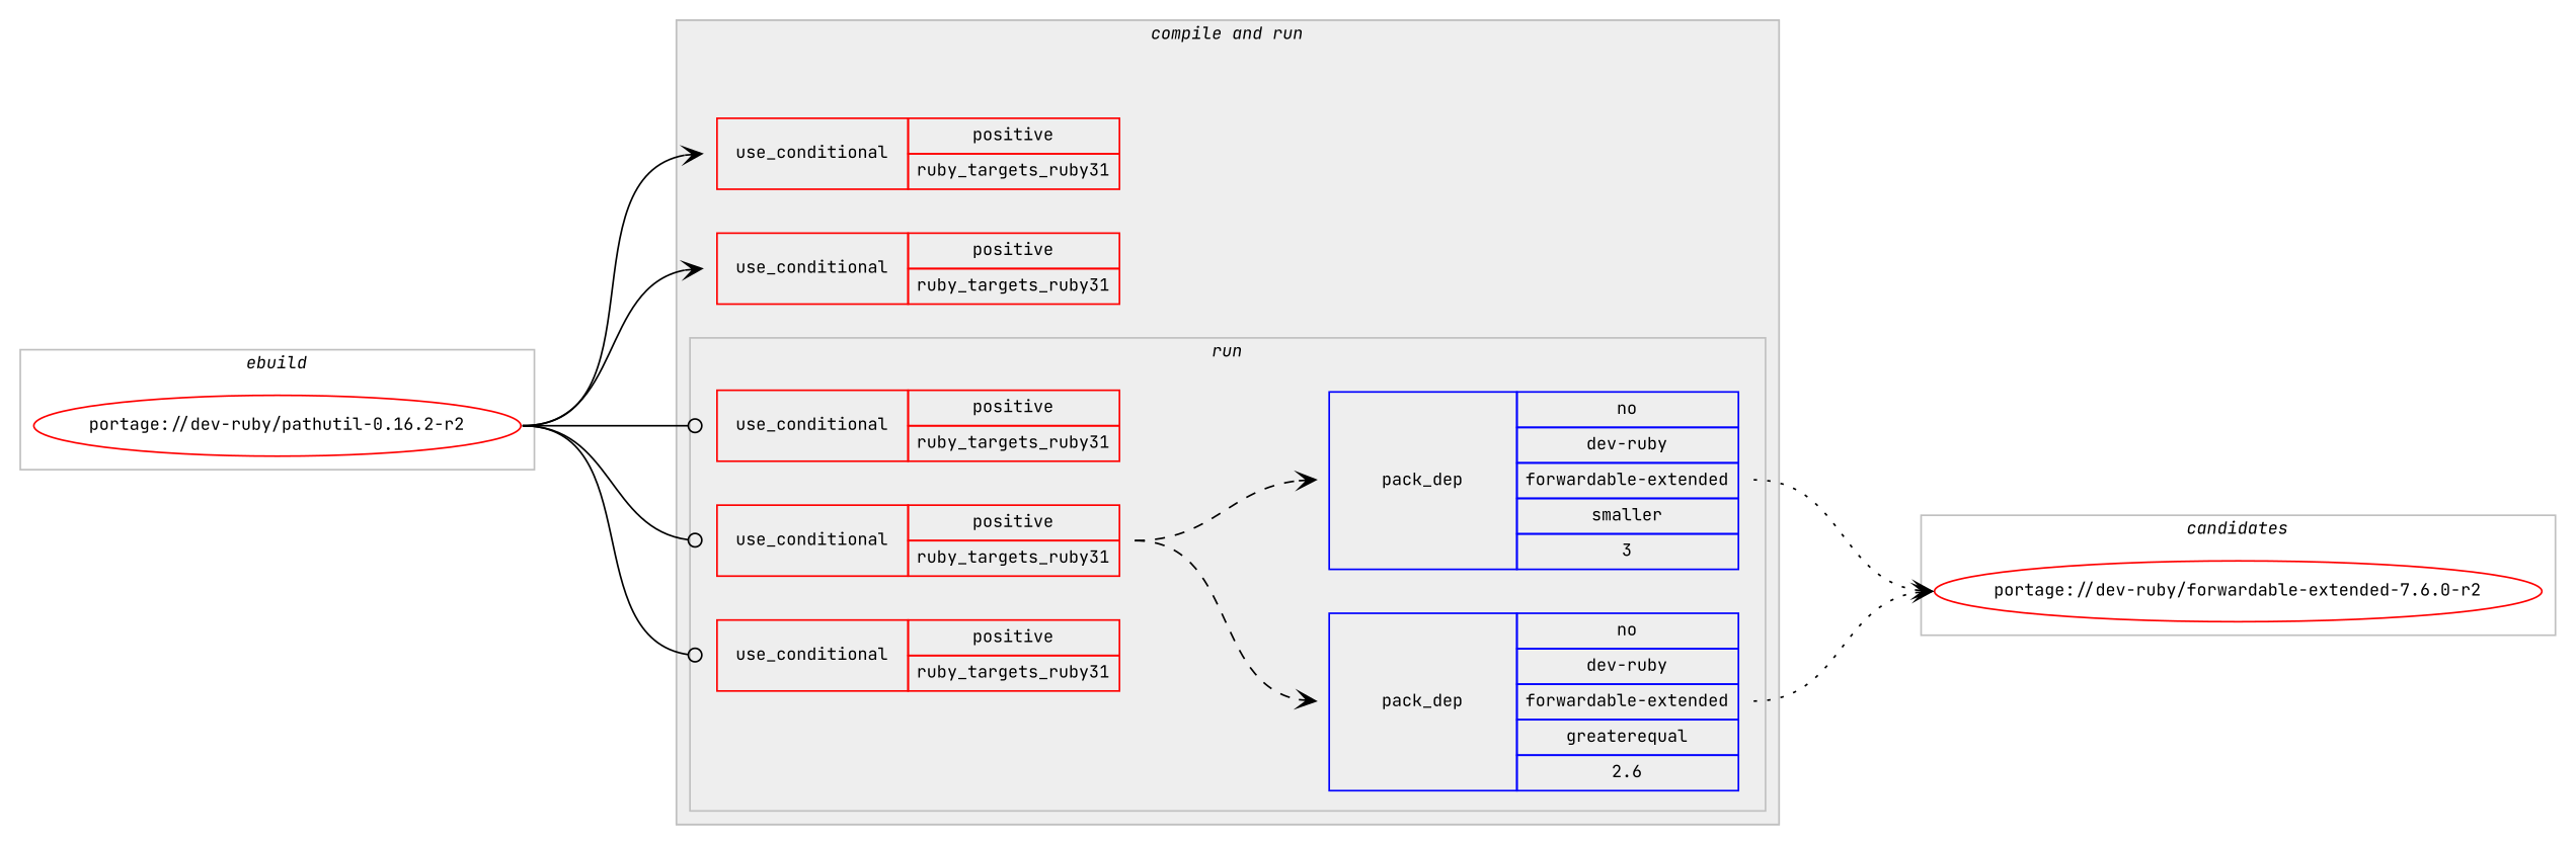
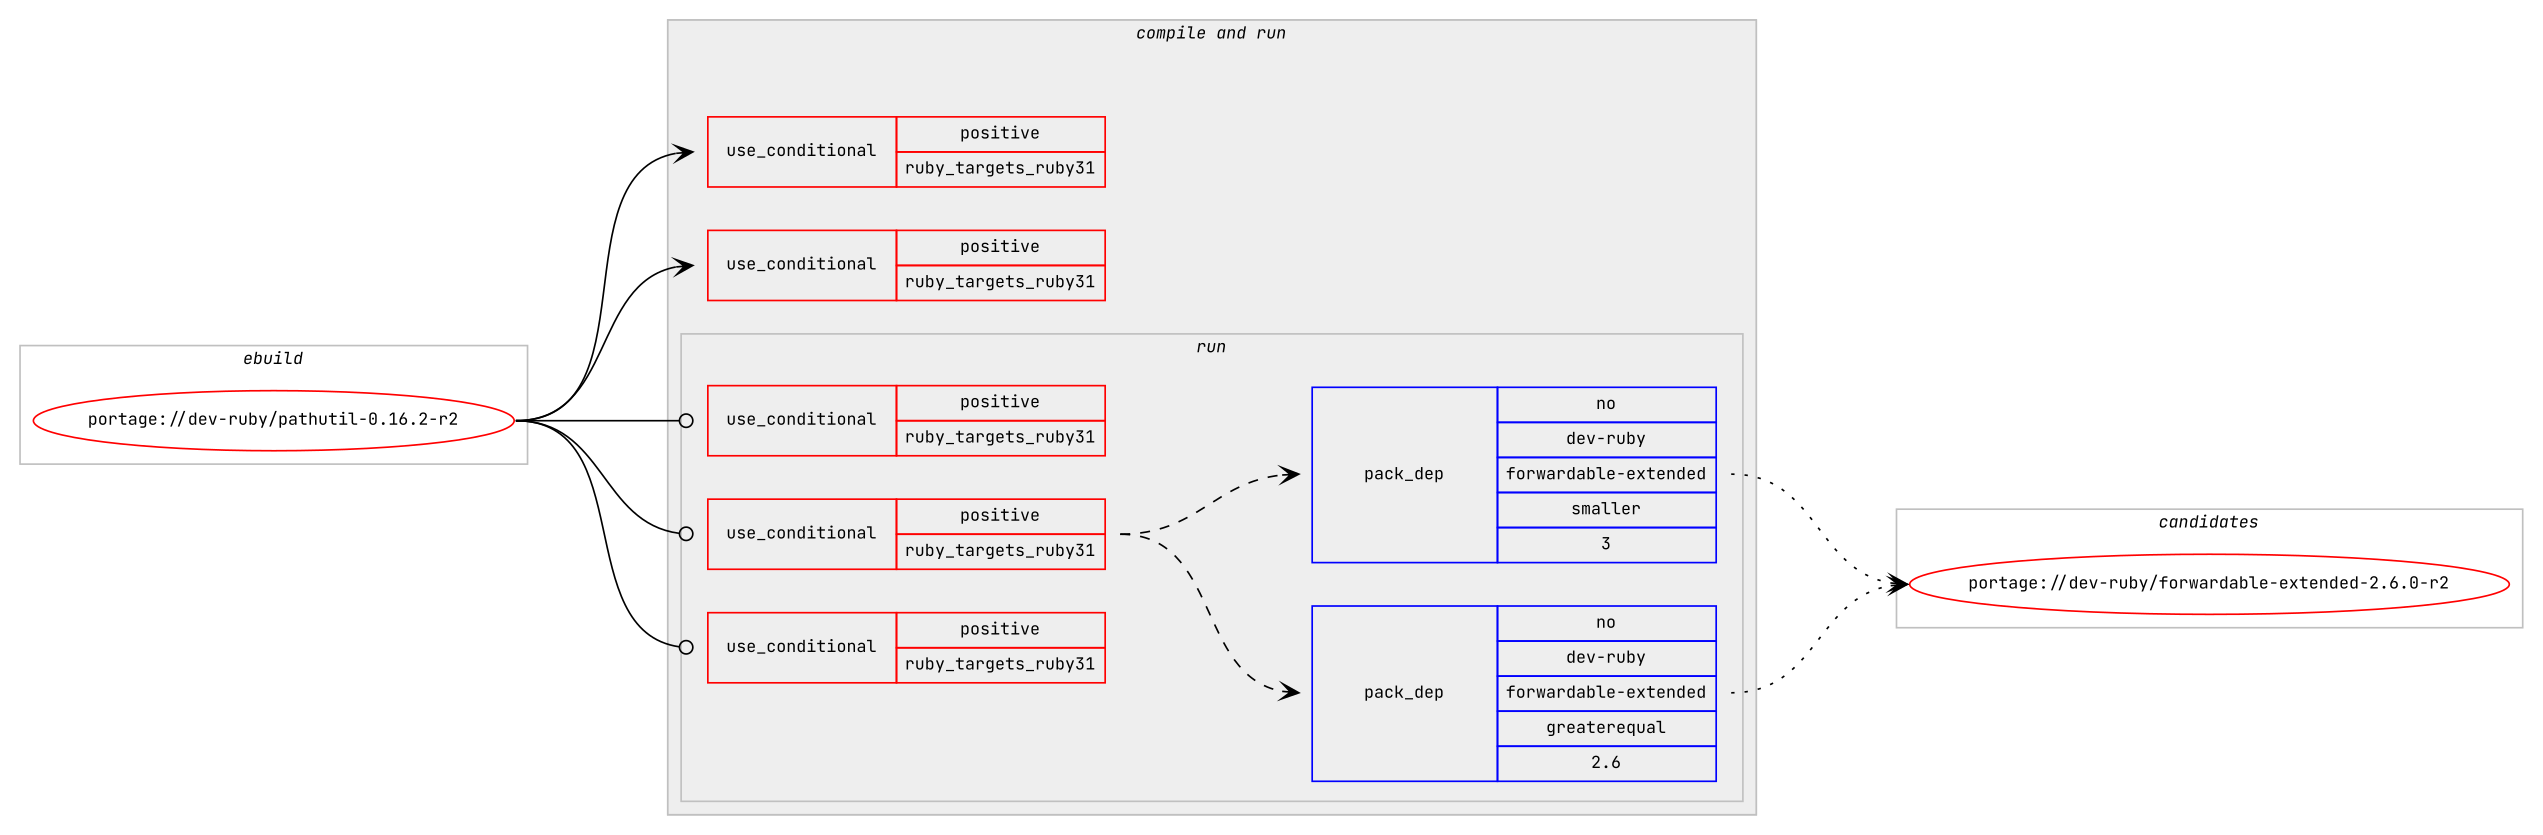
  digraph {
    compound=true
    concentrate=true
    fontname="JetBrains Mono"
    fontsize=10
    newrank=true
    rankdir=LR
    ranksep=1.5
    node [color=red fontname="JetBrains Mono" fontsize=10 shape=none]
    edge [arrowhead=vee headport=w style=solid tailport=e weight=20 fontname="JetBrains Mono"]
    n1 [label="portage://dev-ruby/pathutil-0.16.2-r2" width=4 shape=""]
    n2 [label=<<TABLE BORDER="0" CELLBORDER="1" CELLSPACING="0" CELLPADDING="4"><TR><TD ROWSPAN="3" CELLPADDING="10">use_conditional</TD></TR><TR><TD>positive</TD></TR><TR><TD>ruby_targets_ruby31</TD></TR></TABLE>>]
    n3 [label=<<TABLE BORDER="0" CELLBORDER="1" CELLSPACING="0" CELLPADDING="4"><TR><TD ROWSPAN="3" CELLPADDING="10">use_conditional</TD></TR><TR><TD>positive</TD></TR><TR><TD>ruby_targets_ruby31</TD></TR></TABLE>>]
    n4 [label=<<TABLE BORDER="0" CELLBORDER="1" CELLSPACING="0" CELLPADDING="4"><TR><TD ROWSPAN="3" CELLPADDING="10">use_conditional</TD></TR><TR><TD>positive</TD></TR><TR><TD>ruby_targets_ruby31</TD></TR></TABLE>>]
    n5 [color=blue label=<<TABLE BORDER="0" CELLBORDER="1" CELLSPACING="0" CELLPADDING="4" WIDTH="220"><TR><TD ROWSPAN="6" CELLPADDING="30">pack_dep</TD></TR><TR><TD WIDTH="110">no</TD></TR><TR><TD>dev-ruby</TD></TR><TR><TD>forwardable-extended</TD></TR><TR><TD>greaterequal</TD></TR><TR><TD>2.6</TD></TR></TABLE>>]
    n6 [color=blue label=<<TABLE BORDER="0" CELLBORDER="1" CELLSPACING="0" CELLPADDING="4" WIDTH="220"><TR><TD ROWSPAN="6" CELLPADDING="30">pack_dep</TD></TR><TR><TD WIDTH="110">no</TD></TR><TR><TD>dev-ruby</TD></TR><TR><TD>forwardable-extended</TD></TR><TR><TD>smaller</TD></TR><TR><TD>3</TD></TR></TABLE>>]
    n7 [label=<<TABLE BORDER="0" CELLBORDER="1" CELLSPACING="0" CELLPADDING="4"><TR><TD ROWSPAN="3" CELLPADDING="10">use_conditional</TD></TR><TR><TD>positive</TD></TR><TR><TD>ruby_targets_ruby31</TD></TR></TABLE>>]
    n8 [label=<<TABLE BORDER="0" CELLBORDER="1" CELLSPACING="0" CELLPADDING="4"><TR><TD ROWSPAN="3" CELLPADDING="10">use_conditional</TD></TR><TR><TD>positive</TD></TR><TR><TD>ruby_targets_ruby31</TD></TR></TABLE>>]
-   n9 [label="portage://dev-ruby/forwardable-extended-7.6.0-r2" width=4 shape=""]
+   n9 [label="portage://dev-ruby/forwardable-extended-2.6.0-r2" width=4 shape=""]
    subgraph cluster_1 {
      color=gray
      label=<<i>ebuild</i>>
      rank=same
      n1
    }
    subgraph cluster_2 {
      color=gray
      label=<<i>dependencies</i>>
      subgraph cluster_3 {
        color=gray
        fillcolor="#eeeeee"
        label=<<i>compile</i>>
        style=filled
        subgraph sub_4 {
          color=gray
          fillcolor="#eeeeee"
          label=<<i>compile</i>>
          style=filled
          n2
        }
        subgraph sub_5 {
          color=gray
          fillcolor="#eeeeee"
          label=<<i>compile</i>>
          style=filled
          n3
        }
      }
      subgraph cluster_6 {
        color=gray
        fillcolor="#eeeeee"
        label=<<i>compile and run</i>>
        style=filled
      }
      subgraph cluster_7 {
        color=gray
        fillcolor="#eeeeee"
        label=<<i>run</i>>
        style=filled
        subgraph sub_8 {
          color=gray
          fillcolor="#eeeeee"
          label=<<i>run</i>>
          style=filled
          n4
        }
        subgraph sub_9 {
          color=gray
          fillcolor="#eeeeee"
          label=<<i>run</i>>
          style=filled
          n7
          subgraph sub_10 {
            color=gray
            fillcolor="#eeeeee"
            label=<<i>run</i>>
            style=filled
            n5
          }
          subgraph sub_11 {
            color=gray
            fillcolor="#eeeeee"
            label=<<i>run</i>>
            style=filled
            n6
          }
        }
        subgraph sub_12 {
          color=gray
          fillcolor="#eeeeee"
          label=<<i>run</i>>
          style=filled
          n8
        }
      }
    }
    subgraph cluster_13 {
      color=gray
      label=<<i>candidates</i>>
      rank=same
      subgraph sub_14 {
        color=black
        label=<<i>candidates</i>>
        nodesep=1
        rank=same
        n9
      }
      subgraph sub_15 {
        color=black
        label=<<i>candidates</i>>
        nodesep=1
        rank=same
        n9
      }
    }
    n1 -> n2
    n1 -> n3
    n1 -> n4 [arrowhead=odot]
    n1 -> n7 [arrowhead=odot]
    n1 -> n8 [arrowhead=odot]
    n5 -> n9 [style=dotted weight=100]
    n6 -> n9 [style=dotted weight=100]
    n7 -> n5 [style=dashed]
    n7 -> n6 [style=dashed]
  }
